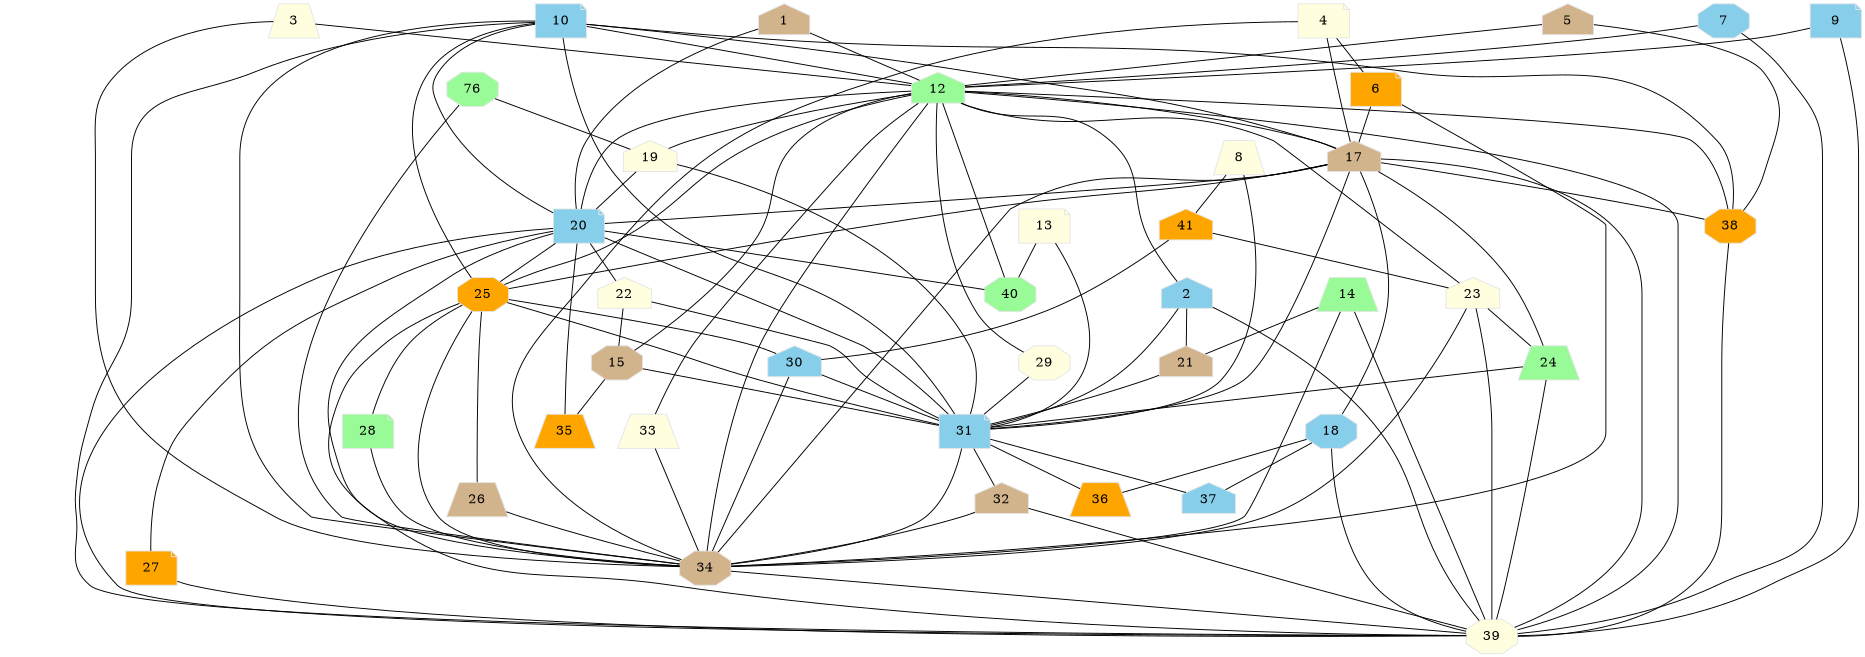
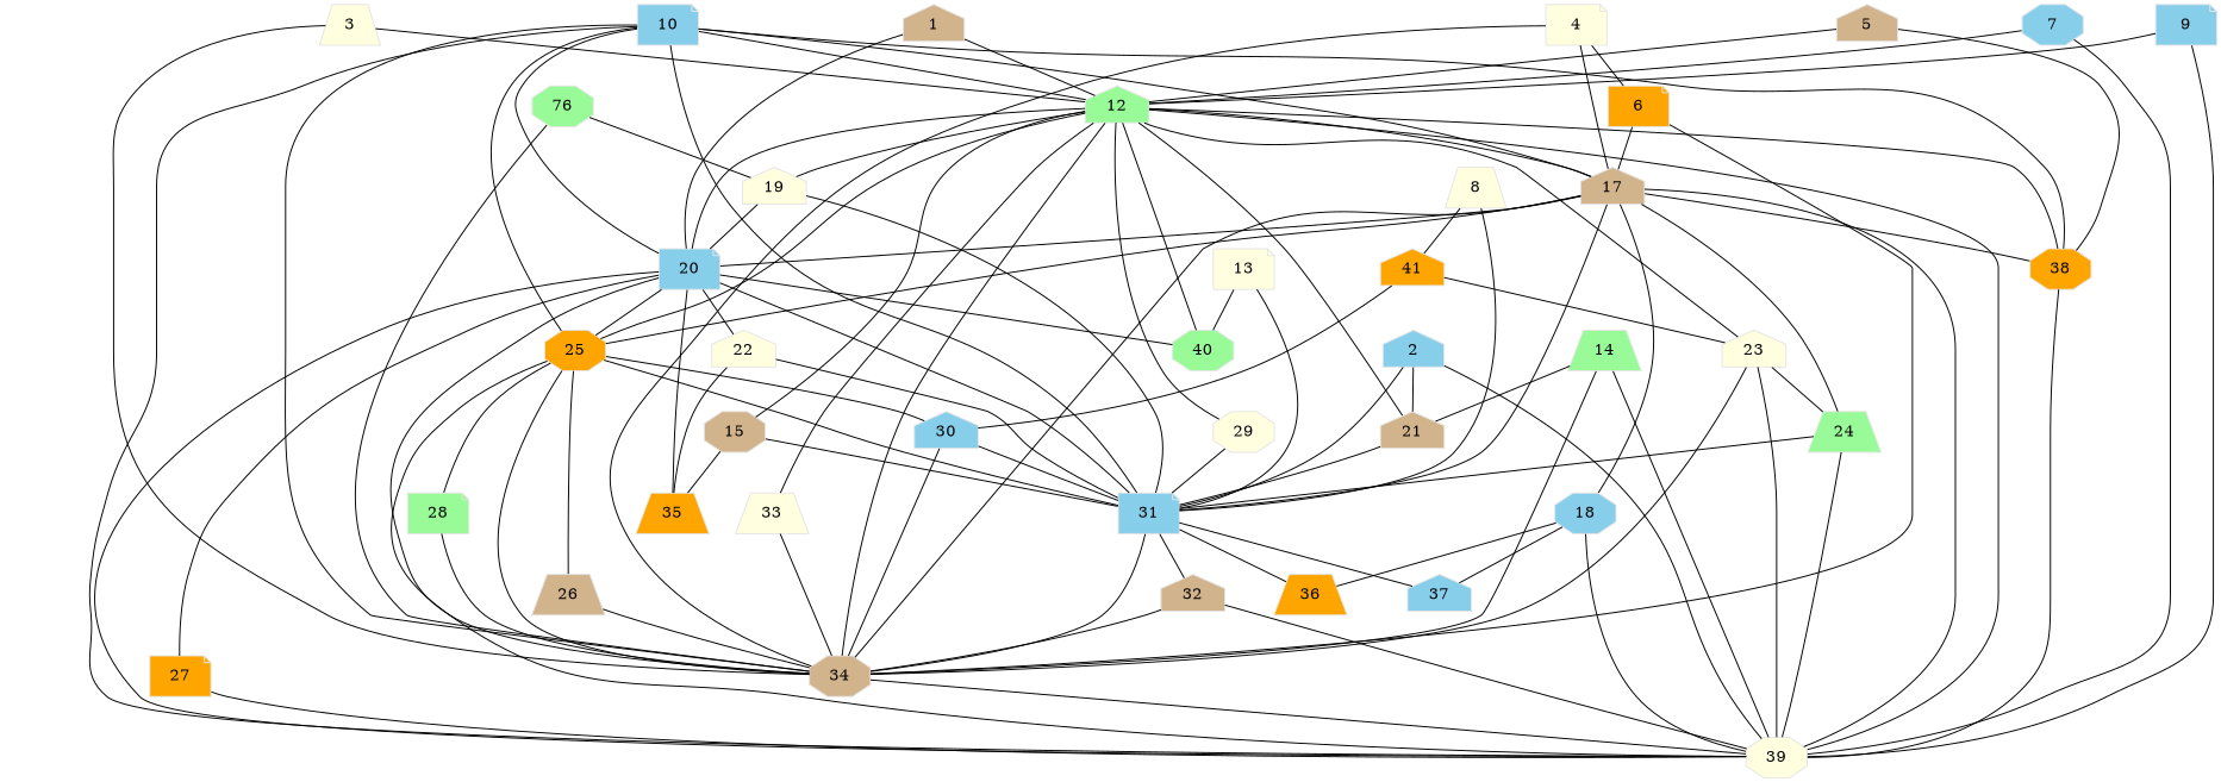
  graph {
    node [color=gray90 fillcolor=lightyellow shape=house style=filled]
    edge [weight=1.0]
    1 [fillcolor=tan]
    12 [fillcolor=palegreen]
    20 [fillcolor=skyblue shape=note]
    21 [fillcolor=tan]
    39 [shape=octagon]
    34 [fillcolor=tan shape=octagon]
    17 [fillcolor=tan]
    38 [fillcolor=orange shape=octagon]
    25 [fillcolor=orange shape=octagon]
    23
    15 [fillcolor=tan shape=octagon]
    19
    29 [shape=octagon]
    33 [shape=trapezium]
    40 [fillcolor=palegreen shape=octagon]
    31 [fillcolor=skyblue shape=note]
    35 [fillcolor=orange shape=trapezium]
    22
    27 [fillcolor=orange shape=note]
    2 [fillcolor=skyblue]
    36 [fillcolor=orange shape=trapezium]
    37 [fillcolor=skyblue]
    32 [fillcolor=tan]
    3 [shape=trapezium]
    4 [shape=note]
    6 [fillcolor=orange shape=note]
    18 [fillcolor=skyblue shape=octagon]
    24 [fillcolor=palegreen shape=trapezium]
    5 [fillcolor=tan]
    7 [fillcolor=skyblue shape=octagon]
    8 [shape=trapezium]
    n32 [fillcolor=orange label=41]
    30 [fillcolor=skyblue]
    9 [fillcolor=skyblue shape=note]
    10 [fillcolor=skyblue shape=note]
    26 [fillcolor=tan shape=trapezium]
    28 [fillcolor=palegreen shape=note]
    13 [shape=note]
    14 [fillcolor=palegreen shape=trapezium]
    n40 [fillcolor=palegreen label=76 shape=octagon]
    1 -- 12
    1 -- 20
    12 -- 20 [weight=2.0]
-   12 -- 2
+   12 -- 21
    12 -- 39 [weight=3.0]
    12 -- 34 [weight=2.0]
    12 -- 17 [weight=2.0]
    12 -- 38
    12 -- 25 [weight=2.0]
    12 -- 23
    12 -- 15
    12 -- 19
    12 -- 29
    12 -- 33
    12 -- 40 [weight=2.0]
    20 -- 39
    20 -- 34
    20 -- 25
    20 -- 40
    20 -- 31 [weight=4.0]
    20 -- 35
    20 -- 22
    20 -- 27
    21 -- 31 [weight=3.0]
    34 -- 39
    17 -- 20
    17 -- 39 [weight=2.0]
    17 -- 34
    17 -- 38
    17 -- 25
    17 -- 31 [weight=3.0]
    17 -- 18 [weight=2.0]
    17 -- 24
    38 -- 39
    25 -- 39
    25 -- 34
    25 -- 31 [weight=4.0]
    25 -- 30
    25 -- 26
    25 -- 28
    23 -- 39
    23 -- 34
    23 -- 24
    15 -- 31 [weight=2.0]
    15 -- 35
    19 -- 20 [weight=2.0]
    19 -- 31
    29 -- 31 [weight=2.0]
    33 -- 34
    31 -- 34 [weight=4.0]
    31 -- 36
    31 -- 37
    31 -- 32
    22 -- 31 [weight=2.0]
-   22 -- 15
+   22 -- 35
    27 -- 39
    2 -- 21
    2 -- 39
    2 -- 31
    32 -- 39
    32 -- 34
    3 -- 12
    3 -- 34
    4 -- 34
    4 -- 17
    4 -- 6
    6 -- 34
    6 -- 17
    18 -- 39
    18 -- 36
    18 -- 37
    24 -- 39
    24 -- 31
    5 -- 12
    5 -- 38
    7 -- 12
    7 -- 39
    8 -- 31 [weight=2.0]
    8 -- n32
    n32 -- 23
    n32 -- 30
    30 -- 34
    30 -- 31
    9 -- 12
    9 -- 39
    10 -- 12 [weight=2.0]
    10 -- 20
    10 -- 39
    10 -- 34 [weight=2.0]
    10 -- 17
    10 -- 38
    10 -- 25
    10 -- 31 [weight=2.0]
    26 -- 34
    28 -- 34
    13 -- 40
    13 -- 31
    14 -- 21
    14 -- 39
    14 -- 34
    n40 -- 34
    n40 -- 19
  }
